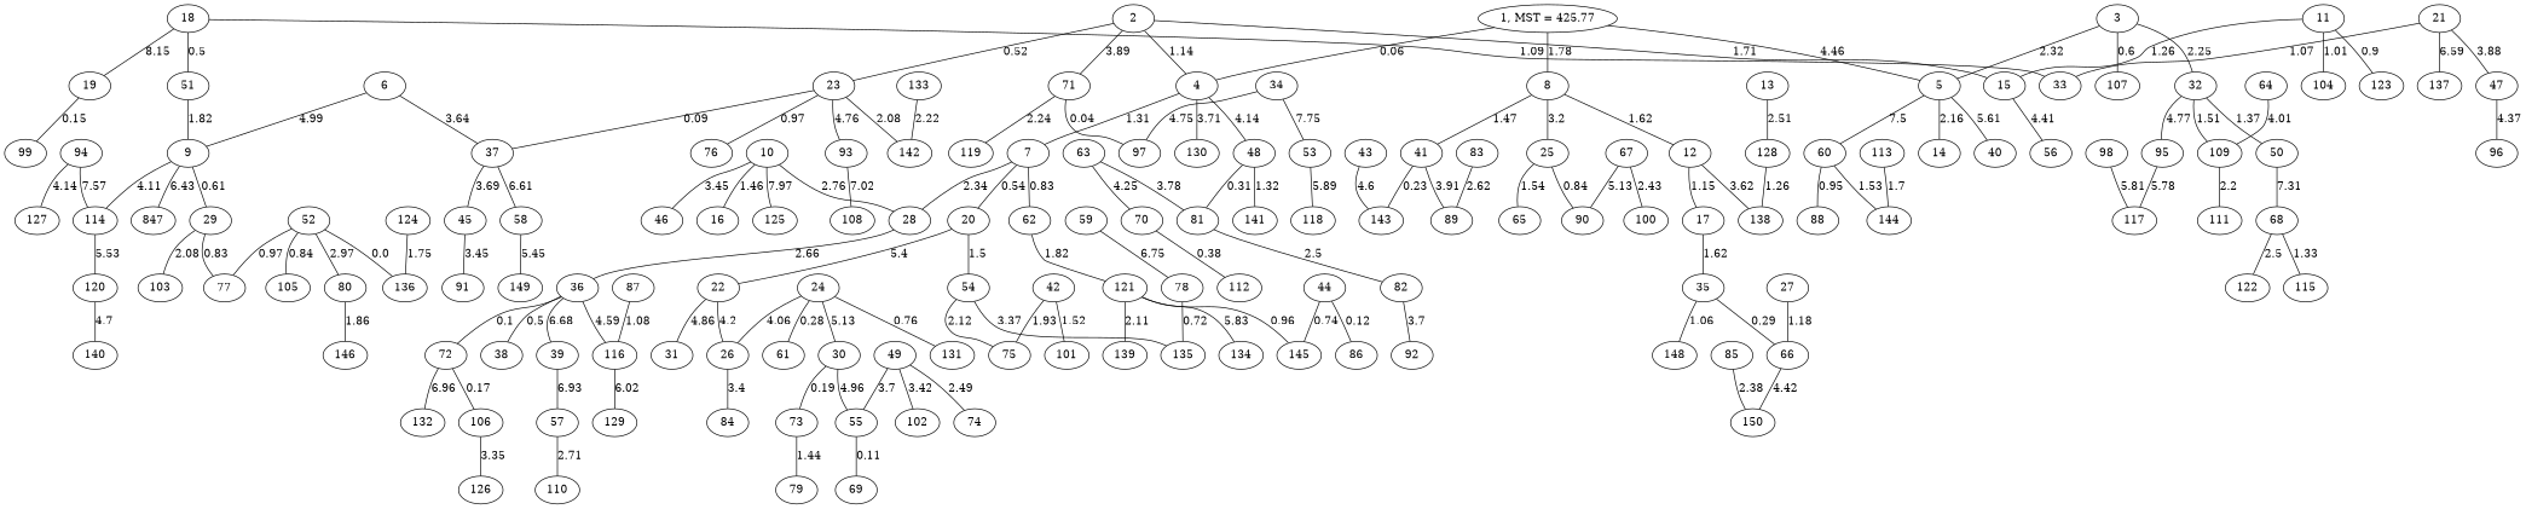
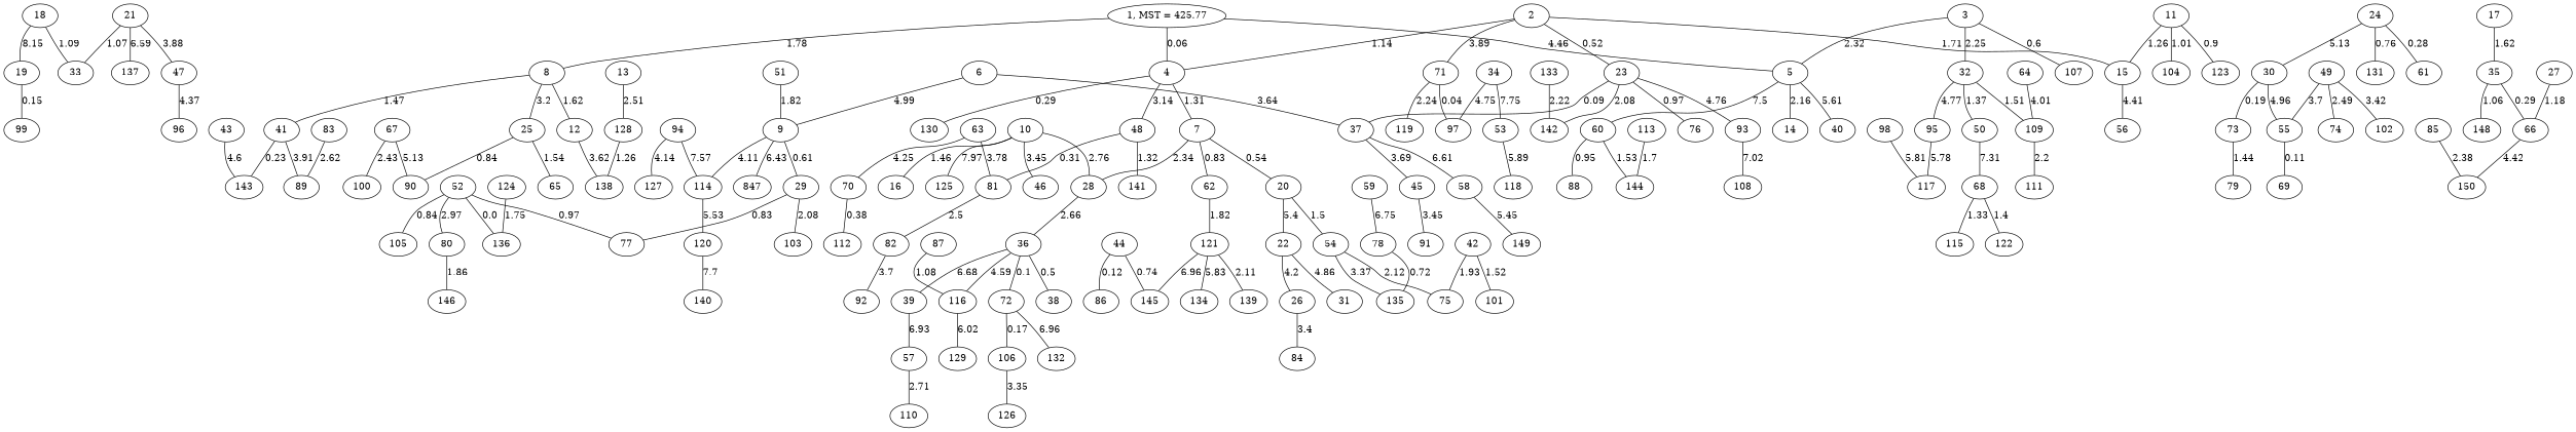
  graph {
    18
    19
    51
    33
    99
    9
    10
    125
    46
    28
    16
    36
    34
    53
    97
    118
    94
    114
    127
    120
    140
    5
    60
    40
    14
    144
    88
    50
    68
    122
    115
    93
    108
    72
    132
    106
    126
    39
    57
    110
    59
    78
    135
    116
    38
    129
    37
    58
    45
    149
    91
    21
    137
    47
    96
    n56 [label=847]
    29
    77
    103
    121
    134
    139
    145
    98
    117
    95
    20
    22
    54
    31
    26
    75
    84
    67
    90
    100
    24
    30
    131
    61
    55
    73
    69
    79
    6
    32
    109
    111
    23
    142
    76
    43
    143
    n94 [label="1, MST = 425.77"]
    4
    8
    130
    48
    7
    41
    12
    25
    66
    150
    15
    56
    63
    70
    81
    112
    82
    64
    89
    2
    71
    119
    92
    141
    62
    49
    102
    74
    138
    17
    35
    65
    52
    80
    136
    105
    146
    83
    13
    128
    85
    3
    107
    133
    42
    101
    124
    113
    148
    11
    104
    123
    27
    87
    44
    86
    18 -- 19 [label=8.15]
-   18 -- 51 [label=0.5]
    18 -- 33 [label=1.09]
    19 -- 99 [label=0.15]
    51 -- 9 [label=1.82]
    9 -- 114 [label=4.11]
    9 -- n56 [label=6.43]
    9 -- 29 [label=0.61]
    10 -- 125 [label=7.97]
    10 -- 46 [label=3.45]
    10 -- 28 [label=2.76]
    10 -- 16 [label=1.46]
    28 -- 36 [label=2.66]
    36 -- 72 [label=0.1]
    36 -- 39 [label=6.68]
    36 -- 116 [label=4.59]
    36 -- 38 [label=0.5]
    34 -- 53 [label=7.75]
    34 -- 97 [label=4.75]
    53 -- 118 [label=5.89]
    94 -- 114 [label=7.57]
    94 -- 127 [label=4.14]
    114 -- 120 [label=5.53]
-   120 -- 140 [label=4.7]
+   120 -- 140 [label=7.7]
    5 -- 60 [label=7.5]
    5 -- 40 [label=5.61]
    5 -- 14 [label=2.16]
    60 -- 144 [label=1.53]
    60 -- 88 [label=0.95]
    50 -- 68 [label=7.31]
-   68 -- 122 [label=2.5]
+   68 -- 122 [label=1.4]
    68 -- 115 [label=1.33]
    93 -- 108 [label=7.02]
    72 -- 132 [label=6.96]
    72 -- 106 [label=0.17]
    106 -- 126 [label=3.35]
    39 -- 57 [label=6.93]
    57 -- 110 [label=2.71]
    59 -- 78 [label=6.75]
    78 -- 135 [label=0.72]
    116 -- 129 [label=6.02]
    37 -- 58 [label=6.61]
    37 -- 45 [label=3.69]
    58 -- 149 [label=5.45]
    45 -- 91 [label=3.45]
    21 -- 33 [label=1.07]
    21 -- 137 [label=6.59]
    21 -- 47 [label=3.88]
    47 -- 96 [label=4.37]
    29 -- 77 [label=0.83]
    29 -- 103 [label=2.08]
    121 -- 134 [label=5.83]
    121 -- 139 [label=2.11]
-   121 -- 145 [label=0.96]
+   121 -- 145 [label=6.96]
    98 -- 117 [label=5.81]
    95 -- 117 [label=5.78]
    20 -- 22 [label=5.4]
    20 -- 54 [label=1.5]
    22 -- 31 [label=4.86]
    22 -- 26 [label=4.2]
    54 -- 135 [label=3.37]
    54 -- 75 [label=2.12]
    26 -- 84 [label=3.4]
    67 -- 90 [label=5.13]
    67 -- 100 [label=2.43]
-   24 -- 26 [label=4.06]
    24 -- 30 [label=5.13]
    24 -- 131 [label=0.76]
    24 -- 61 [label=0.28]
    30 -- 55 [label=4.96]
    30 -- 73 [label=0.19]
    55 -- 69 [label=0.11]
    73 -- 79 [label=1.44]
    6 -- 9 [label=4.99]
    6 -- 37 [label=3.64]
    32 -- 50 [label=1.37]
    32 -- 95 [label=4.77]
    32 -- 109 [label=1.51]
    109 -- 111 [label=2.2]
    23 -- 93 [label=4.76]
    23 -- 37 [label=0.09]
    23 -- 142 [label=2.08]
    23 -- 76 [label=0.97]
    43 -- 143 [label=4.6]
    n94 -- 5 [label=4.46]
    n94 -- 4 [label=0.06]
    n94 -- 8 [label=1.78]
-   4 -- 130 [label=3.71]
-   4 -- 48 [label=4.14]
+   4 -- 130 [label=0.29]
+   4 -- 48 [label=3.14]
    4 -- 7 [label=1.31]
    8 -- 41 [label=1.47]
    8 -- 12 [label=1.62]
    8 -- 25 [label=3.2]
    48 -- 81 [label=0.31]
    48 -- 141 [label=1.32]
    7 -- 28 [label=2.34]
    7 -- 20 [label=0.54]
    7 -- 62 [label=0.83]
    41 -- 143 [label=0.23]
    41 -- 89 [label=3.91]
    12 -- 138 [label=3.62]
-   12 -- 17 [label=1.15]
    25 -- 90 [label=0.84]
    25 -- 65 [label=1.54]
    66 -- 150 [label=4.42]
    15 -- 56 [label=4.41]
    63 -- 70 [label=4.25]
    63 -- 81 [label=3.78]
    70 -- 112 [label=0.38]
    81 -- 82 [label=2.5]
    82 -- 92 [label=3.7]
    64 -- 109 [label=4.01]
    2 -- 23 [label=0.52]
    2 -- 4 [label=1.14]
    2 -- 15 [label=1.71]
    2 -- 71 [label=3.89]
    71 -- 97 [label=0.04]
    71 -- 119 [label=2.24]
    62 -- 121 [label=1.82]
    49 -- 55 [label=3.7]
    49 -- 102 [label=3.42]
    49 -- 74 [label=2.49]
    17 -- 35 [label=1.62]
    35 -- 66 [label=0.29]
    35 -- 148 [label=1.06]
    52 -- 77 [label=0.97]
    52 -- 80 [label=2.97]
    52 -- 136 [label=0.0]
    52 -- 105 [label=0.84]
    80 -- 146 [label=1.86]
    83 -- 89 [label=2.62]
    13 -- 128 [label=2.51]
    128 -- 138 [label=1.26]
    85 -- 150 [label=2.38]
    3 -- 5 [label=2.32]
    3 -- 32 [label=2.25]
    3 -- 107 [label=0.6]
    133 -- 142 [label=2.22]
    42 -- 75 [label=1.93]
    42 -- 101 [label=1.52]
    124 -- 136 [label=1.75]
    113 -- 144 [label=1.7]
    11 -- 15 [label=1.26]
    11 -- 104 [label=1.01]
    11 -- 123 [label=0.9]
    27 -- 66 [label=1.18]
    87 -- 116 [label=1.08]
    44 -- 145 [label=0.74]
    44 -- 86 [label=0.12]
  }
